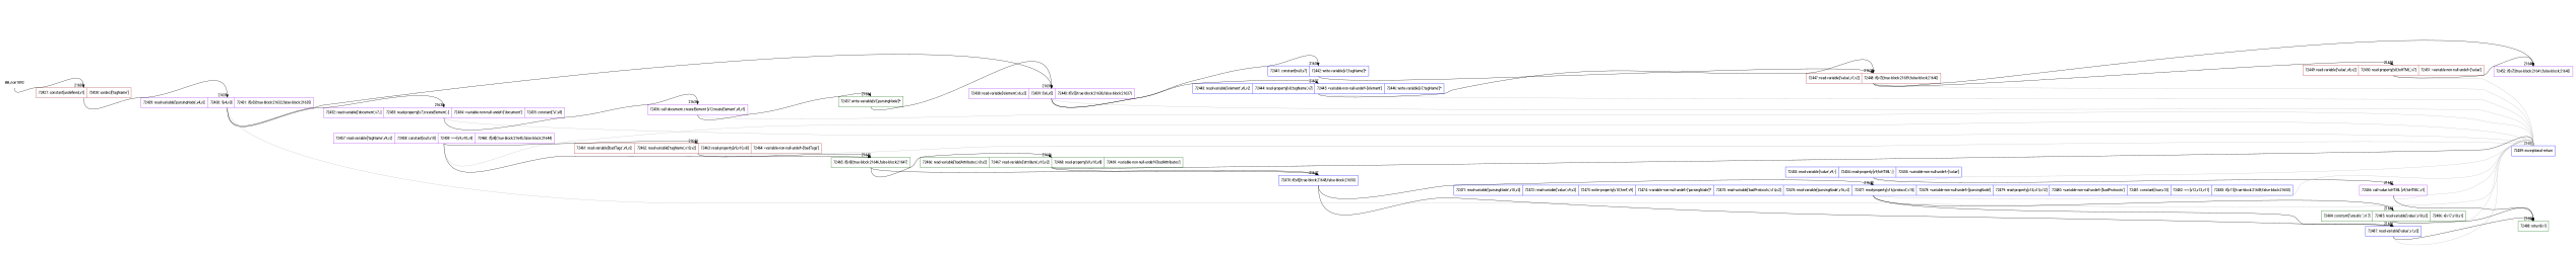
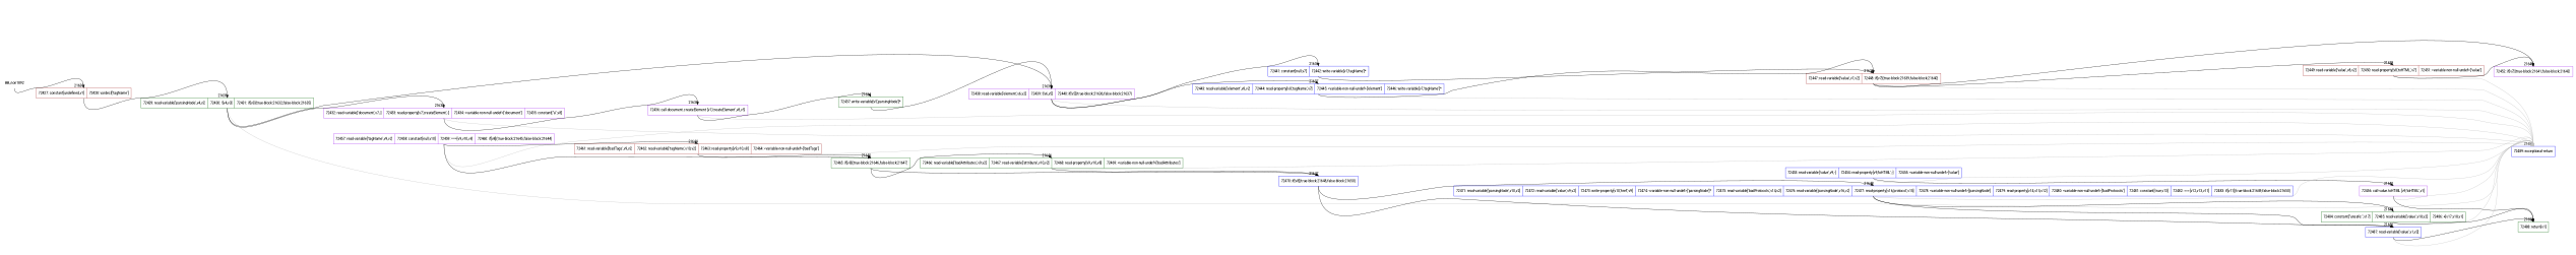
  digraph {
    fontname="Roboto Condensed"
    rankdir=LR
    node [color=purple fontname="Roboto Condensed" shape=record]
    edge [fontname="Roboto Condensed" headport=n tailport=s]
    n1 [label=BB_non1892 shape=none]
    n2 [color=brown label="{72427: constant[undefined,v1]|72428: vardecl['tagName']}"]
-   n3 [label="{72429: read-variable['parsingNode',v4,v2]|72430: ![v4,v3]|72431: if[v3](true-block:21632,false-block:21635)}"]
+   n3 [color=darkgreen label="{72429: read-variable['parsingNode',v4,v2]|72430: ![v4,v3]|72431: if[v3](true-block:21632,false-block:21635)}"]
    n4 [label="{72432: read-variable['document',v7,-]|72433: read-property[v7,'createElement',-]|72434: \<variable-non-null-undef\>['document']|72435: constant[\"a\",v8]}"]
    n5 [label="{72438: read-variable['element',v6,v2]|72439: ![v6,v5]|72440: if[v5](true-block:21636,false-block:21637)}"]
    n6 [color=blue label="{72489: exceptional-return}"]
    n7 [label="{72436: call-document.createElement [v7,'createElement',v8,v5]}"]
    n8 [color=blue label="{72441: constant[null,v7]|72442: write-variable[v7,'tagName']*}"]
    n9 [color=blue label="{72443: read-variable['element',v8,v2]|72444: read-property[v8,'tagName',v7]|72445: \<variable-non-null-undef\>['element']|72446: write-variable[v7,'tagName']*}"]
    n10 [color=darkgreen label="{72437: write-variable[v5,'parsingNode']*}"]
    n11 [color=brown label="{72447: read-variable['value',v7,v2]|72448: if[v7](true-block:21639,false-block:21640)}"]
    n12 [label="{72452: if[v7](true-block:21641,false-block:21643)}"]
    n13 [color=brown label="{72449: read-variable['value',v8,v2]|72450: read-property[v8,'toHTML',v7]|72451: \<variable-non-null-undef\>['value']}"]
    n14 [color=blue label="{72453: read-variable['value',v9,-]|72454: read-property[v9,'toHTML',-]|72455: \<variable-non-null-undef\>['value']}"]
    n15 [label="{72456: call-value.toHTML [v9,'toHTML',v1]}"]
    n16 [label="{72457: read-variable['tagName',v9,v2]|72458: constant[null,v10]|72459: ===[v9,v10,v8]|72460: if[v8](true-block:21645,false-block:21644)}"]
    n17 [color=darkgreen label="{72465: if[v8](true-block:21646,false-block:21647)}"]
    n18 [color=brown label="{72461: read-variable['badTags',v9,v2]|72462: read-variable['tagName',v10,v2]|72463: read-property[v9,v10,v8]|72464: \<variable-non-null-undef\>['badTags']}"]
    n19 [color=darkgreen label="{72488: return[v1]}"]
    n20 [color=blue label="{72470: if[v8](true-block:21648,false-block:21650)}"]
    n21 [color=darkgreen label="{72466: read-variable['badAttributes',v9,v2]|72467: read-variable['attribute',v10,v2]|72468: read-property[v9,v10,v8]|72469: \<variable-non-null-undef\>['badAttributes']}"]
    n22 [color=blue label="{72471: read-variable['parsingNode',v10,v2]|72472: read-variable['value',v9,v2]|72473: write-property[v10,'href',v9]|72474: \<variable-non-null-undef\>['parsingNode']*|72475: read-variable['badProtocols',v14,v2]|72476: read-variable['parsingNode',v16,v2]|72477: read-property[v16,'protocol',v15]|72478: \<variable-non-null-undef\>['parsingNode']|72479: read-property[v14,v15,v12]|72480: \<variable-non-null-undef\>['badProtocols']|72481: constant[true,v13]|72482: ===[v12,v13,v11]|72483: if[v11](true-block:21649,false-block:21650)}"]
    n23 [color=blue label="{72487: read-variable['value',v1,v2]}"]
    n24 [color=darkgreen label="{72484: constant[\"unsafe:\",v17]|72485: read-variable['value',v18,v2]|72486: +[v17,v18,v1]}"]
    n1 -> n2 [headlabel="    21630"]
    n2 -> n3 [headlabel="      21631"]
    n3 -> n4 [headlabel="      21632"]
    n3 -> n5 [headlabel="      21635"]
    n3 -> n6 [color=gray headlabel="      21652"]
    n4 -> n6 [color=gray]
    n4 -> n7 [headlabel="      21633"]
    n5 -> n6 [color=gray]
    n5 -> n8 [headlabel="      21636"]
    n5 -> n9 [headlabel="      21637"]
    n7 -> n6 [color=gray]
    n7 -> n10 [headlabel="      21634"]
    n8 -> n11 [headlabel="      21638"]
    n9 -> n6 [color=gray]
    n9 -> n11
    n10 -> n5
    n11 -> n6 [color=gray]
    n11 -> n12 [headlabel="      21640"]
    n11 -> n13 [headlabel="      21639"]
    n13 -> n6 [color=gray]
    n13 -> n12
    n14 -> n6 [color=gray]
    n14 -> n15 [headlabel="      21642"]
    n15 -> n6 [color=gray]
    n15 -> n19 [headlabel="      21651"]
    n16 -> n6 [color=gray]
    n16 -> n17 [headlabel="      21645"]
    n16 -> n18 [headlabel="      21644"]
    n17 -> n20 [headlabel="      21647"]
    n17 -> n21 [headlabel="      21646"]
    n18 -> n6 [color=gray]
    n18 -> n17
    n20 -> n22 [headlabel="      21648"]
    n20 -> n23 [headlabel="      21650"]
-   n21 -> n6 [color=black]
+   n21 -> n6 [color=gray]
    n21 -> n20
    n22 -> n6 [color=gray]
    n22 -> n23
    n22 -> n24 [headlabel="      21649"]
    n23 -> n6 [color=gray]
    n23 -> n19
    n24 -> n6 [color=gray]
    n24 -> n19
  }
